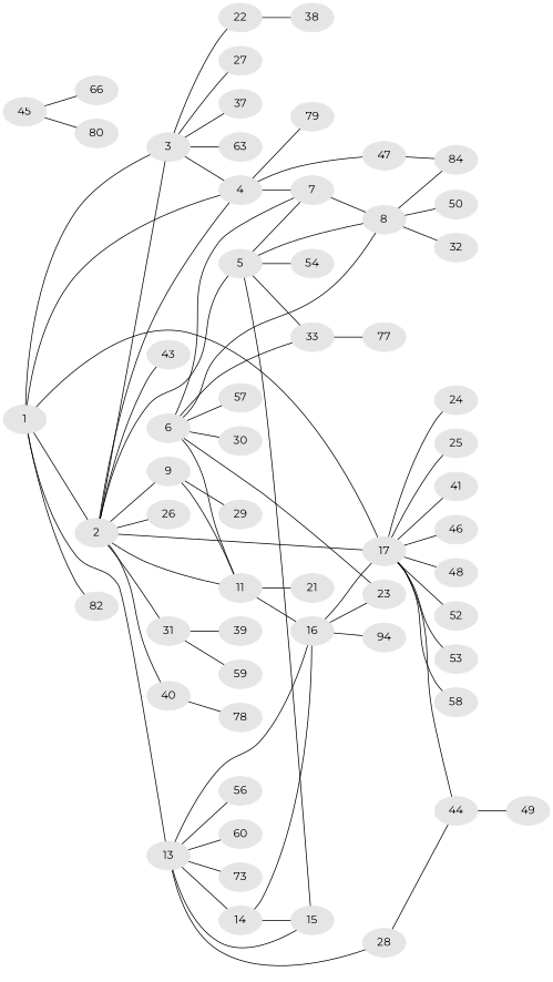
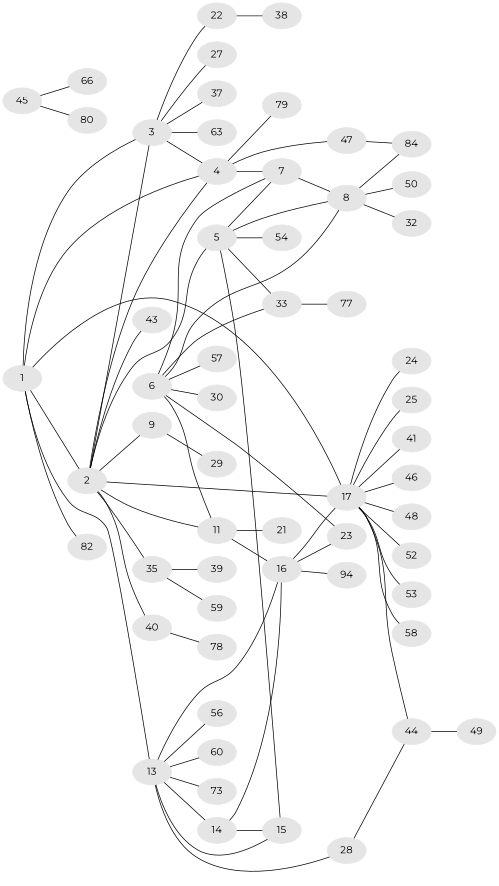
  graph {
    fontname=Montserrat
    rankdir=LR
    node [color=gray90 fontname=Montserrat style=filled]
    edge [fontname=Montserrat]
    2 [super="+10"]
    3
    4
    17 [super="+36+55+18"]
    5
    9 [super="+83+72+68+76"]
    11 [super="+12"]
-   26
-   35 [label=31]
+   35
    40
    43
    1
    13
    82
    22
    27
    37
    63 [super="+81"]
    7 [super="+42"]
    47
    79
    15 [super="+31+86"]
    16 [super="+51"]
    14
    28
    56
    60
    n28 [label=73]
    24
    25
    41
    44 [super="+64"]
    46
    48
    52
    53
    58
    8
    54
    33
    29
    21
    39
    59 [super="+70"]
    78
    38
    84
    6
    23
    30
    57 [super="+65"]
    32
    50
    77
    45
    66
    80
    n58 [label=94]
    49
    2 -- 3
    2 -- 4
    2 -- 17 [weight=3]
    2 -- 5
    2 -- 9
    2 -- 11 [weight=3]
-   2 -- 26
    2 -- 35
    2 -- 40
    2 -- 43
    3 -- 4
    3 -- 22
    3 -- 27
    3 -- 37
    3 -- 63
    4 -- 7
    4 -- 47
    4 -- 79
    17 -- 24
    17 -- 25
    17 -- 41
    17 -- 44
    17 -- 46
    17 -- 48
    17 -- 52
    17 -- 53
    17 -- 58
    5 -- 7
    5 -- 15
    5 -- 8
    5 -- 54
    5 -- 33
-   9 -- 11 [weight=2]
    9 -- 29
    11 -- 16
    11 -- 21
    35 -- 39
    35 -- 59
    40 -- 78
    1 -- 2
    1 -- 3
    1 -- 4
    1 -- 17
    1 -- 13
    1 -- 82
    13 -- 15
    13 -- 16
    13 -- 14
    13 -- 28
    13 -- 56
    13 -- 60
    13 -- n28
    22 -- 38
    7 -- 8
    47 -- 84
    16 -- 17 [weight=2]
    16 -- 23
    16 -- n58
    14 -- 15
    14 -- 16
    28 -- 44
    44 -- 49
    8 -- 84
    8 -- 32
    8 -- 50
    33 -- 77
    6 -- 11
    6 -- 7
    6 -- 8
    6 -- 33
    6 -- 23
    6 -- 30
    6 -- 57
    45 -- 66
    45 -- 80
  }
